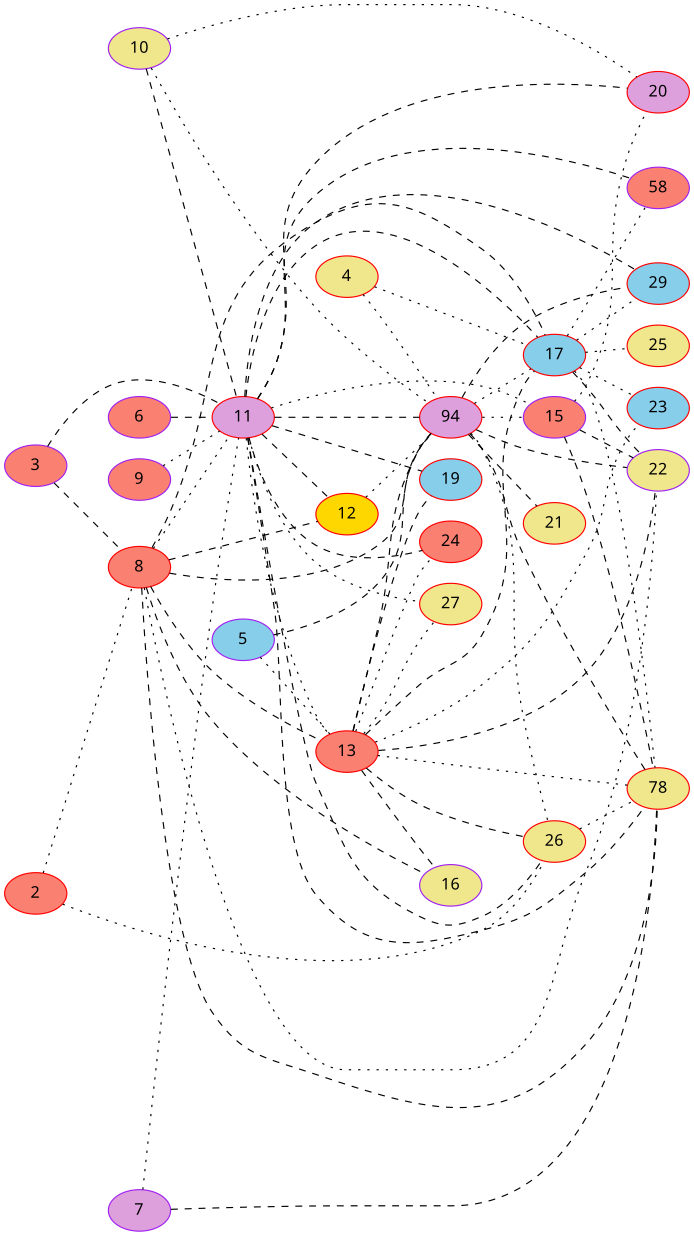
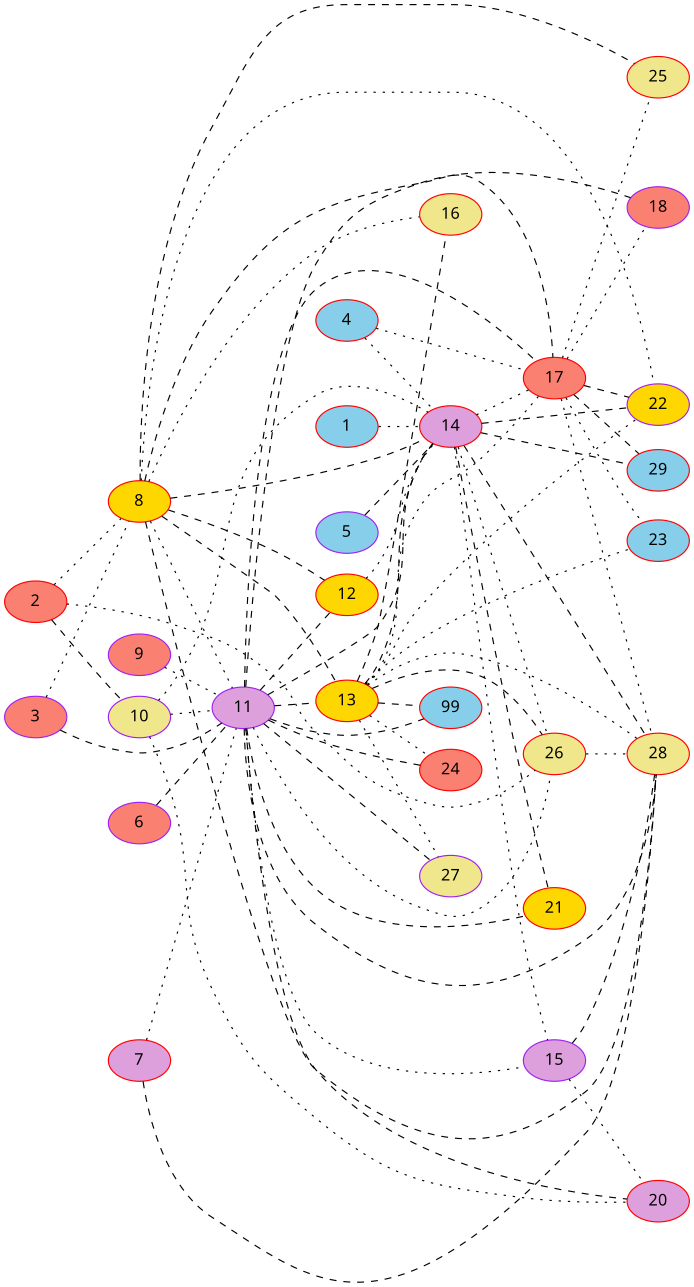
  graph {
    fontname="Noto Sans"
    rankdir=LR
    node [color=red fillcolor=salmon fontname="Noto Sans" style=filled]
    edge [fontname="Noto Sans" style=dashed weight=1.0]
-   14 [fillcolor=plum label=94]
+   1 [fillcolor=skyblue]
+   14 [fillcolor=plum]
    26 [fillcolor=khaki]
-   17 [fillcolor=skyblue]
-   28 [fillcolor=khaki label=78]
-   22 [color=purple fillcolor=khaki]
-   15 [color=purple]
+   17
+   28 [fillcolor=khaki]
+   22 [color=purple fillcolor=gold]
+   15 [color=purple fillcolor=plum]
    29 [fillcolor=skyblue]
-   21 [fillcolor=khaki]
+   21 [fillcolor=gold]
    2
-   8
+   8 [fillcolor=gold]
    10 [color=purple fillcolor=khaki]
-   11 [fillcolor=plum]
-   13
+   11 [color=purple fillcolor=plum]
+   13 [fillcolor=gold]
    12 [fillcolor=gold]
-   16 [color=purple fillcolor=khaki]
+   16 [fillcolor=khaki]
    25 [fillcolor=khaki]
    20 [fillcolor=plum]
    3 [color=purple]
-   18 [color=purple label=58]
-   19 [fillcolor=skyblue]
+   18 [color=purple]
+   19 [fillcolor=skyblue label=99]
    24
-   27 [fillcolor=khaki]
-   4 [fillcolor=khaki]
+   27 [color=purple fillcolor=khaki]
+   4 [fillcolor=skyblue]
    23 [fillcolor=skyblue]
    5 [color=purple fillcolor=skyblue]
    6 [color=purple]
-   7 [color=purple fillcolor=plum]
+   7 [fillcolor=plum]
    9 [color=purple]
+   1 -- 14 [style=dotted weight=2.0]
    14 -- 26 [style=dotted]
    14 -- 17 [style=dotted weight=6.0]
    14 -- 28 [weight=3.0]
    14 -- 22 [weight=2.0]
    14 -- 15 [style=dotted]
    14 -- 29
    14 -- 21
    26 -- 28 [style=dotted]
    17 -- 28 [style=dotted weight=2.0]
    17 -- 22 [weight=2.0]
-   17 -- 29 [style=dotted]
+   17 -- 29
    17 -- 25 [style=dotted]
    17 -- 18 [style=dotted]
    17 -- 23 [style=dotted]
    15 -- 28
-   15 -- 22
    15 -- 20 [style=dotted]
    2 -- 26 [style=dotted]
    2 -- 8 [style=dotted]
+   2 -- 10
    8 -- 14 [weight=3.0]
    8 -- 17 [weight=2.0]
    8 -- 28
    8 -- 22 [style=dotted]
    8 -- 11 [style=dotted weight=3.0]
    8 -- 13
    8 -- 12
-   8 -- 16
+   8 -- 16 [style=dotted]
+   8 -- 25
    10 -- 14 [style=dotted]
-   10 -- 11
+   10 -- 11 [style=dotted]
    10 -- 20 [style=dotted]
    11 -- 14 [weight=7.0]
-   11 -- 26
+   11 -- 26 [style=dotted]
    11 -- 17 [weight=5.0]
    11 -- 28 [weight=3.0]
    11 -- 15 [style=dotted]
-   11 -- 29
-   11 -- 13 [style=dotted weight=2.0]
+   11 -- 21
+   11 -- 13 [weight=2.0]
    11 -- 12
    11 -- 20 [weight=2.0]
    11 -- 18
    11 -- 19
    11 -- 24
-   11 -- 27 [style=dotted weight=2.0]
+   11 -- 27 [weight=2.0]
    13 -- 14 [weight=3.0]
    13 -- 26
-   13 -- 17 [weight=2.0]
+   13 -- 17 [style=dotted weight=2.0]
    13 -- 28 [style=dotted]
-   13 -- 22
+   13 -- 22 [style=dotted]
    13 -- 16
    13 -- 19
    13 -- 24 [style=dotted]
    13 -- 27 [style=dotted]
    13 -- 23 [style=dotted]
    12 -- 14 [style=dotted]
-   3 -- 8
+   3 -- 8 [style=dotted]
    3 -- 11
    4 -- 14 [style=dotted]
    4 -- 17 [style=dotted]
    5 -- 14
-   5 -- 13 [style=dotted]
    6 -- 11 [weight=2.0]
    7 -- 28
    7 -- 11 [style=dotted]
    9 -- 11 [style=dotted weight=2.0]
  }
